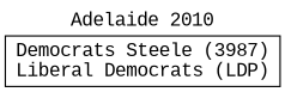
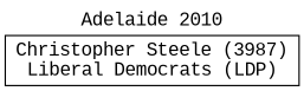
  digraph {
    label="Adelaide 2010"
    labelloc=t
    mclimit=10
    fontname="Liberation Mono"
-   n1 [label="Democrats Steele (3987)\nLiberal Democrats (LDP)" shape=box fontname="Liberation Mono"]
+   n1 [label="Christopher Steele (3987)\nLiberal Democrats (LDP)" shape=box fontname="Liberation Mono"]
  }
